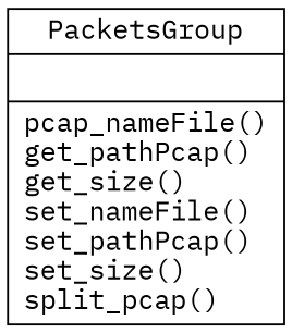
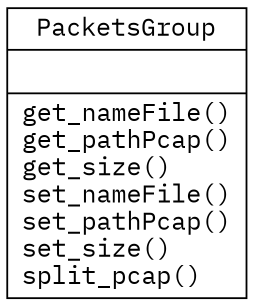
  digraph {
    rankdir=BT
    fontname="IBM Plex Mono"
-   n1 [label="{PacketsGroup|\l|pcap_nameFile()\lget_pathPcap()\lget_size()\lset_nameFile()\lset_pathPcap()\lset_size()\lsplit_pcap()\l}" shape=record fontname="IBM Plex Mono"]
+   n1 [label="{PacketsGroup|\l|get_nameFile()\lget_pathPcap()\lget_size()\lset_nameFile()\lset_pathPcap()\lset_size()\lsplit_pcap()\l}" shape=record fontname="IBM Plex Mono"]
  }
